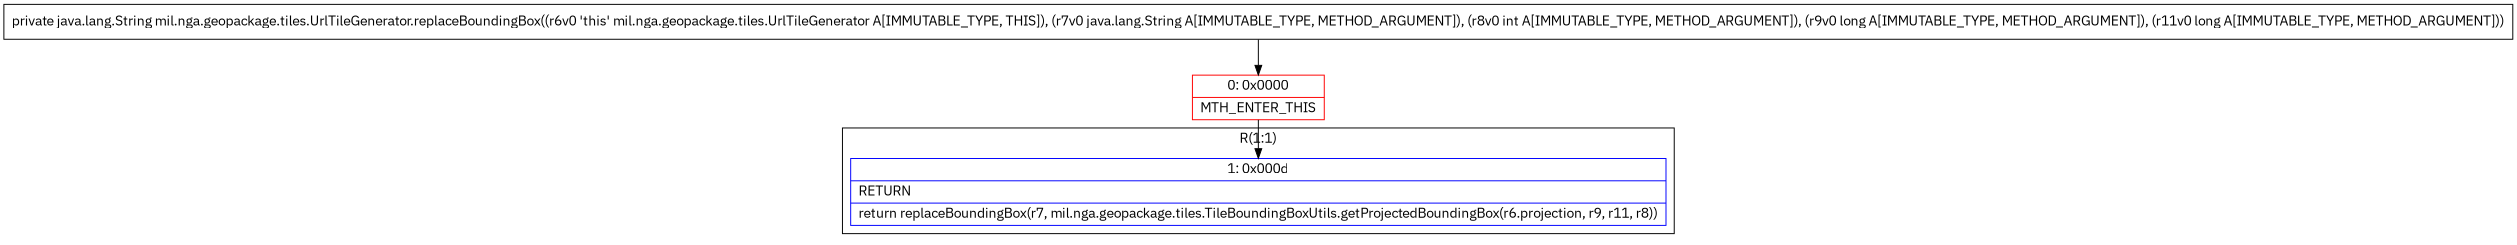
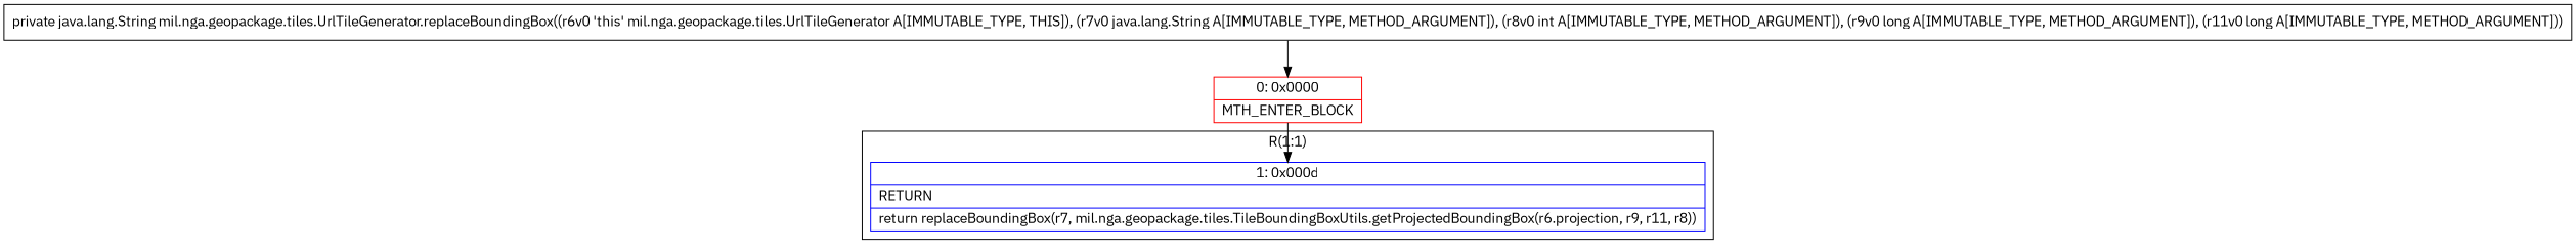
  digraph {
    fontname="IBM Plex Sans"
    node [shape=record fontname="IBM Plex Sans"]
    edge [fontname="IBM Plex Sans"]
    n1 [color=blue label="{1\:\ 0x000d|RETURN\l|return replaceBoundingBox(r7, mil.nga.geopackage.tiles.TileBoundingBoxUtils.getProjectedBoundingBox(r6.projection, r9, r11, r8))\l}"]
-   n2 [color=red label="{0\:\ 0x0000|MTH_ENTER_THIS\l}"]
+   n2 [color=red label="{0\:\ 0x0000|MTH_ENTER_BLOCK\l}"]
    n3 [label="{private java.lang.String mil.nga.geopackage.tiles.UrlTileGenerator.replaceBoundingBox((r6v0 'this' mil.nga.geopackage.tiles.UrlTileGenerator A[IMMUTABLE_TYPE, THIS]), (r7v0 java.lang.String A[IMMUTABLE_TYPE, METHOD_ARGUMENT]), (r8v0 int A[IMMUTABLE_TYPE, METHOD_ARGUMENT]), (r9v0 long A[IMMUTABLE_TYPE, METHOD_ARGUMENT]), (r11v0 long A[IMMUTABLE_TYPE, METHOD_ARGUMENT])) }"]
    subgraph cluster_1 {
      label="R(1:1)"
      n1
    }
    n2 -> n1
    n3 -> n2
  }
